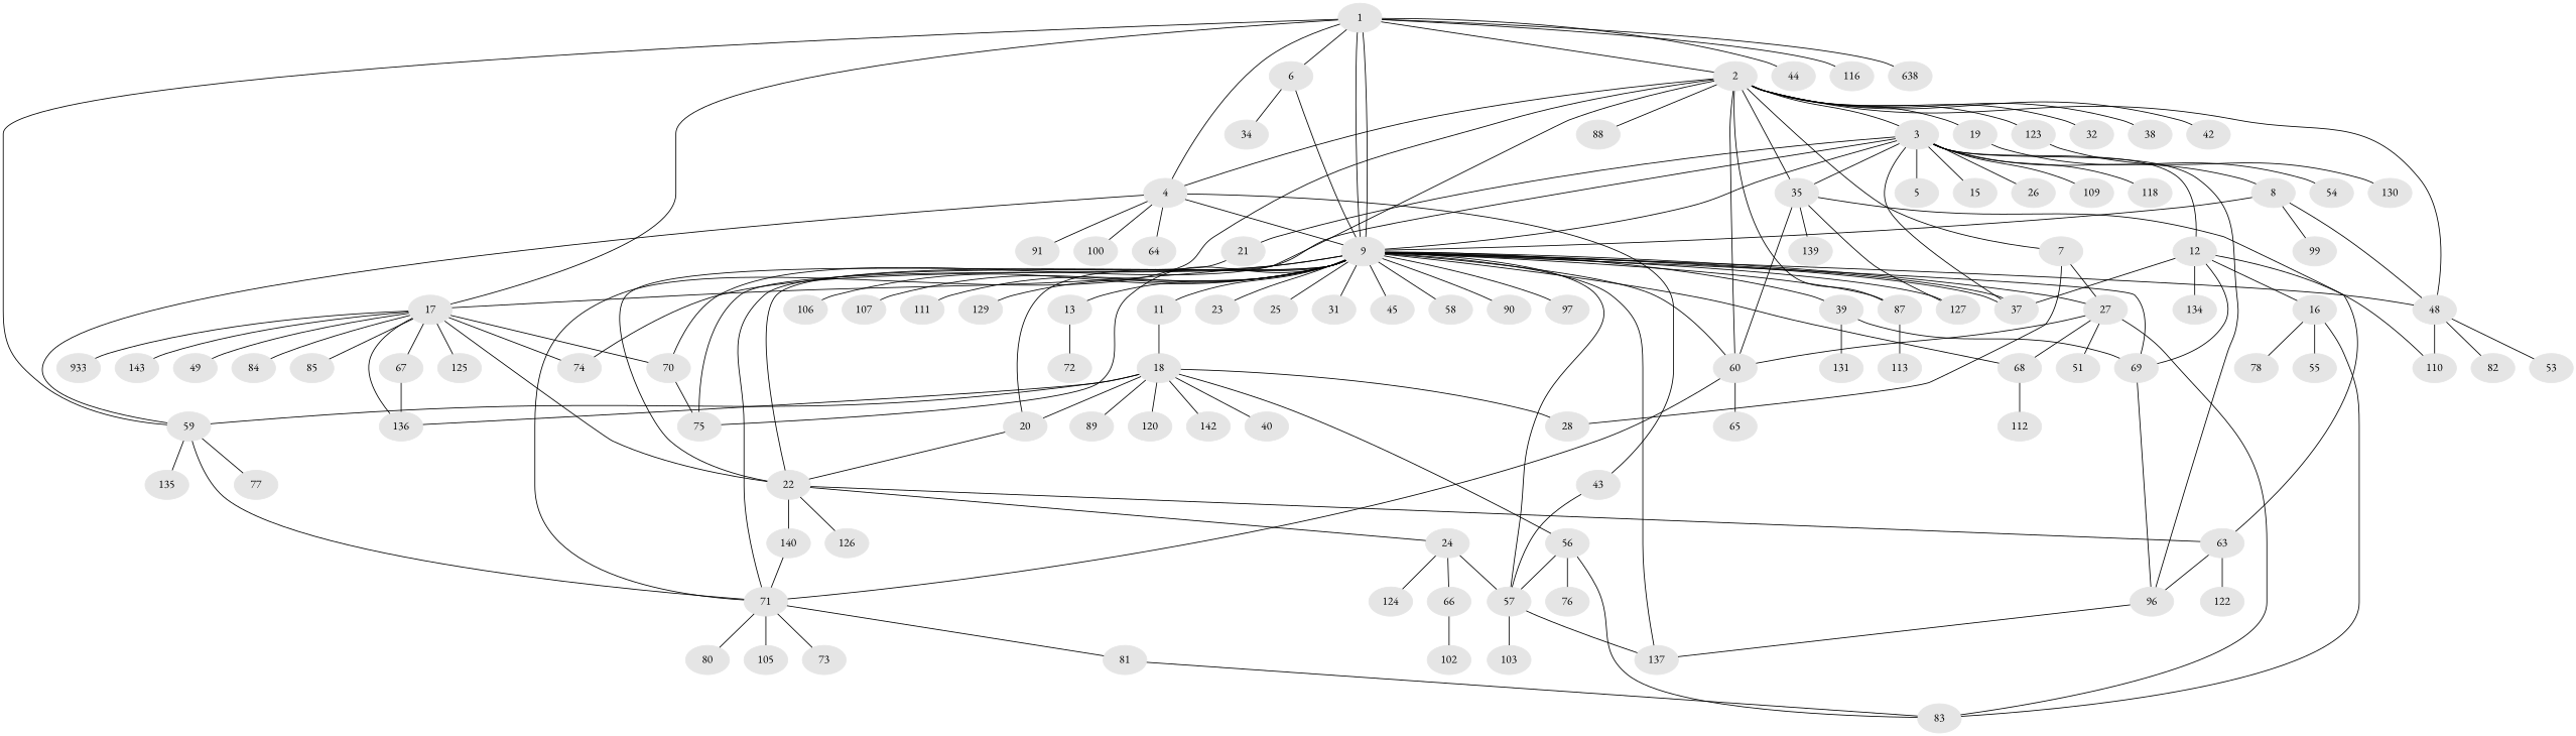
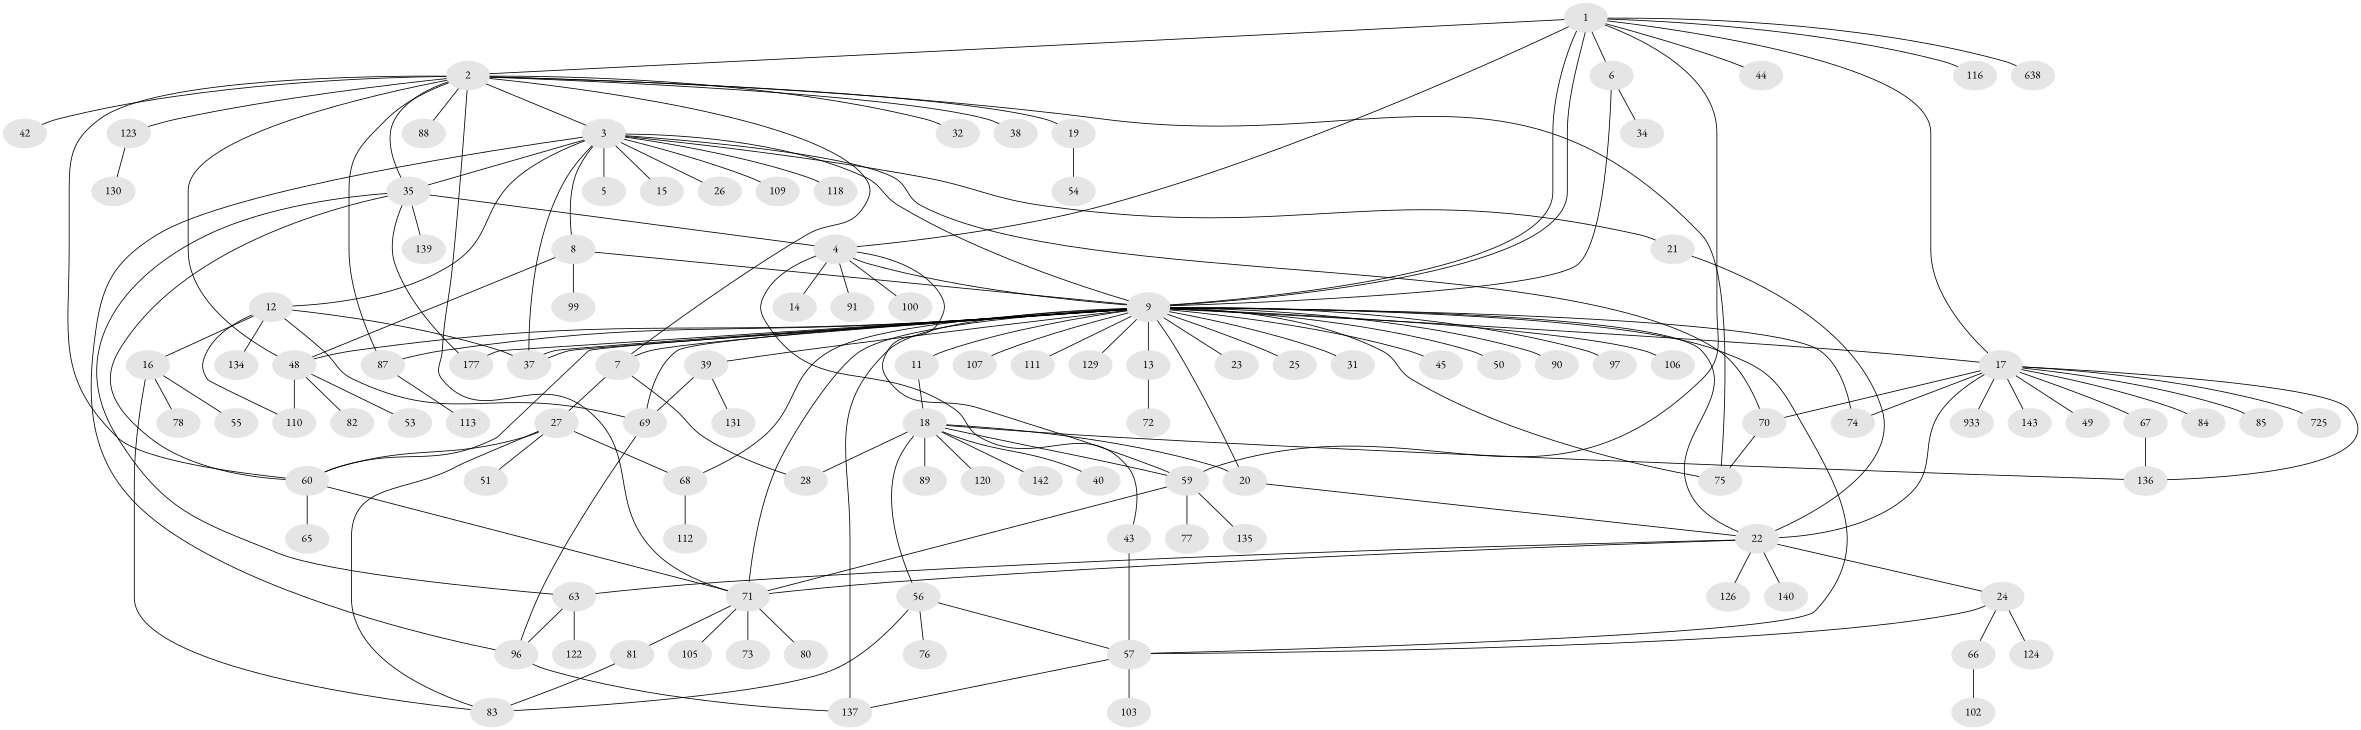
  graph {
    fontname="EB Garamond"
    node [color=gray90 fontname="EB Garamond" style=filled]
    edge [fontname="EB Garamond"]
    1 [super="+50"]
    2 [super="+46"]
    4 [super="+36"]
    6 [super="+14"]
    9 [super="+94"]
    17 [super="+33"]
    44
    59 [super="+121"]
    116
    n10 [label=638]
    3 [super="+10"]
    7
    19 [super="+30"]
    32
    35 [super="+41"]
    38
    42
    48 [super="+119"]
    60
    71 [super="+86"]
    75
    87 [super="+115"]
    88
    123
    43
-   64
+   64 [label=14]
    91
    100
    34
    37 [super="+52"]
    27 [super="+29"]
    11
    13
    20 [super="+92"]
    22 [super="+104"]
    23
    25 [super="+93"]
    31
    39
    45
    57 [super="+141"]
-   58
+   58 [label=50]
    68
    69 [super="+95"]
    74
    90
    97
    106
    107 [super="+114"]
    111
-   127
+   127 [label=177]
    129
    137
    49
    67
    70
    84
    85
-   125
+   125 [label=725]
    n60 [label=933]
    136
    143
    77 [super="+117"]
    135
    5
    8 [super="+108"]
    12 [super="+61"]
    15
    21
    26
    96
    109
    118
    28 [super="+62"]
    54
    63 [super="+132"]
    139
    110
    53
    82
    65
    73
    80
    81
    105
    113
    130
    99
    16 [super="+47"]
    134
    83 [super="+98"]
    51
    18 [super="+89"]
    72
    24 [super="+101"]
    126 [super="+128"]
    140
    131
    103
    112
    40
    56
    n103 [label=89]
    120
    142
    55
    78
    76
    66
    124
    122
    102
    1 -- 2
    1 -- 4
    1 -- 6
    1 -- 9 [weight=3]
    1 -- 9
    1 -- 17
    1 -- 44
    1 -- 59
    1 -- 116
    1 -- n10
-   2 -- 4
+   35 -- 4
    2 -- 3
    2 -- 7
    2 -- 19
    2 -- 32
    2 -- 35
    2 -- 38
    2 -- 42
    2 -- 48
    2 -- 60
    2 -- 71
    2 -- 75
    2 -- 87
    2 -- 88
    2 -- 123
    4 -- 9
    4 -- 59
    4 -- 43
    4 -- 64
    4 -- 91
    4 -- 100
    6 -- 9
    6 -- 34
    9 -- 17
    9 -- 48 [weight=2]
    9 -- 60
    9 -- 71
    9 -- 75
    9 -- 87
    9 -- 37
    9 -- 37
-   9 -- 27
+   9 -- 7
    9 -- 11
    9 -- 13
    9 -- 20
    9 -- 22
    9 -- 23
    9 -- 25 [weight=2]
    9 -- 31
    9 -- 39
    9 -- 45
    9 -- 57
    9 -- 58
    9 -- 68
    9 -- 69
    9 -- 74
    9 -- 90
    9 -- 97
    9 -- 106
    9 -- 107
    9 -- 111
    9 -- 127
    9 -- 129
    9 -- 137
    17 -- 22 [weight=2]
    17 -- 74
    17 -- 49
    17 -- 67
    17 -- 70
    17 -- 84
    17 -- 85
    17 -- 125
    17 -- n60
    17 -- 136
    17 -- 143
    59 -- 71
    59 -- 77
    59 -- 135
    3 -- 9
    3 -- 35 [weight=2]
    3 -- 37
    3 -- 70
    3 -- 5
    3 -- 8
    3 -- 12
    3 -- 15
    3 -- 21
    3 -- 26
    3 -- 96
    3 -- 109
    3 -- 118
    7 -- 27
    7 -- 28
    19 -- 54
    35 -- 60
    35 -- 127
    35 -- 63
    35 -- 139
    48 -- 110
    48 -- 53
    48 -- 82
    60 -- 71
    60 -- 65
    71 -- 73
    71 -- 80
    71 -- 81
    71 -- 105
    87 -- 113
    123 -- 130
    43 -- 57
    27 -- 60
    27 -- 68
    27 -- 83
    27 -- 51
    11 -- 18
    13 -- 72
    20 -- 22
-   140 -- 71
+   22 -- 71
    22 -- 63
    22 -- 24
    22 -- 126
    22 -- 140
    39 -- 69
    39 -- 131
    57 -- 137
    57 -- 103
    68 -- 112
    69 -- 96
    67 -- 136
    70 -- 75
    8 -- 9
    8 -- 48
    8 -- 99
    12 -- 37
    12 -- 69
    12 -- 110
    12 -- 16
    12 -- 134
    21 -- 22
    96 -- 137
    63 -- 96
    63 -- 122
    81 -- 83
    16 -- 83
    16 -- 55
    16 -- 78
    18 -- 59
    18 -- 20
    18 -- 136
    18 -- 28
    18 -- 40
    18 -- 56
    18 -- n103
    18 -- 120
    18 -- 142
    24 -- 57
    24 -- 66
    24 -- 124
    56 -- 57
    56 -- 83
    56 -- 76
    66 -- 102
  }
